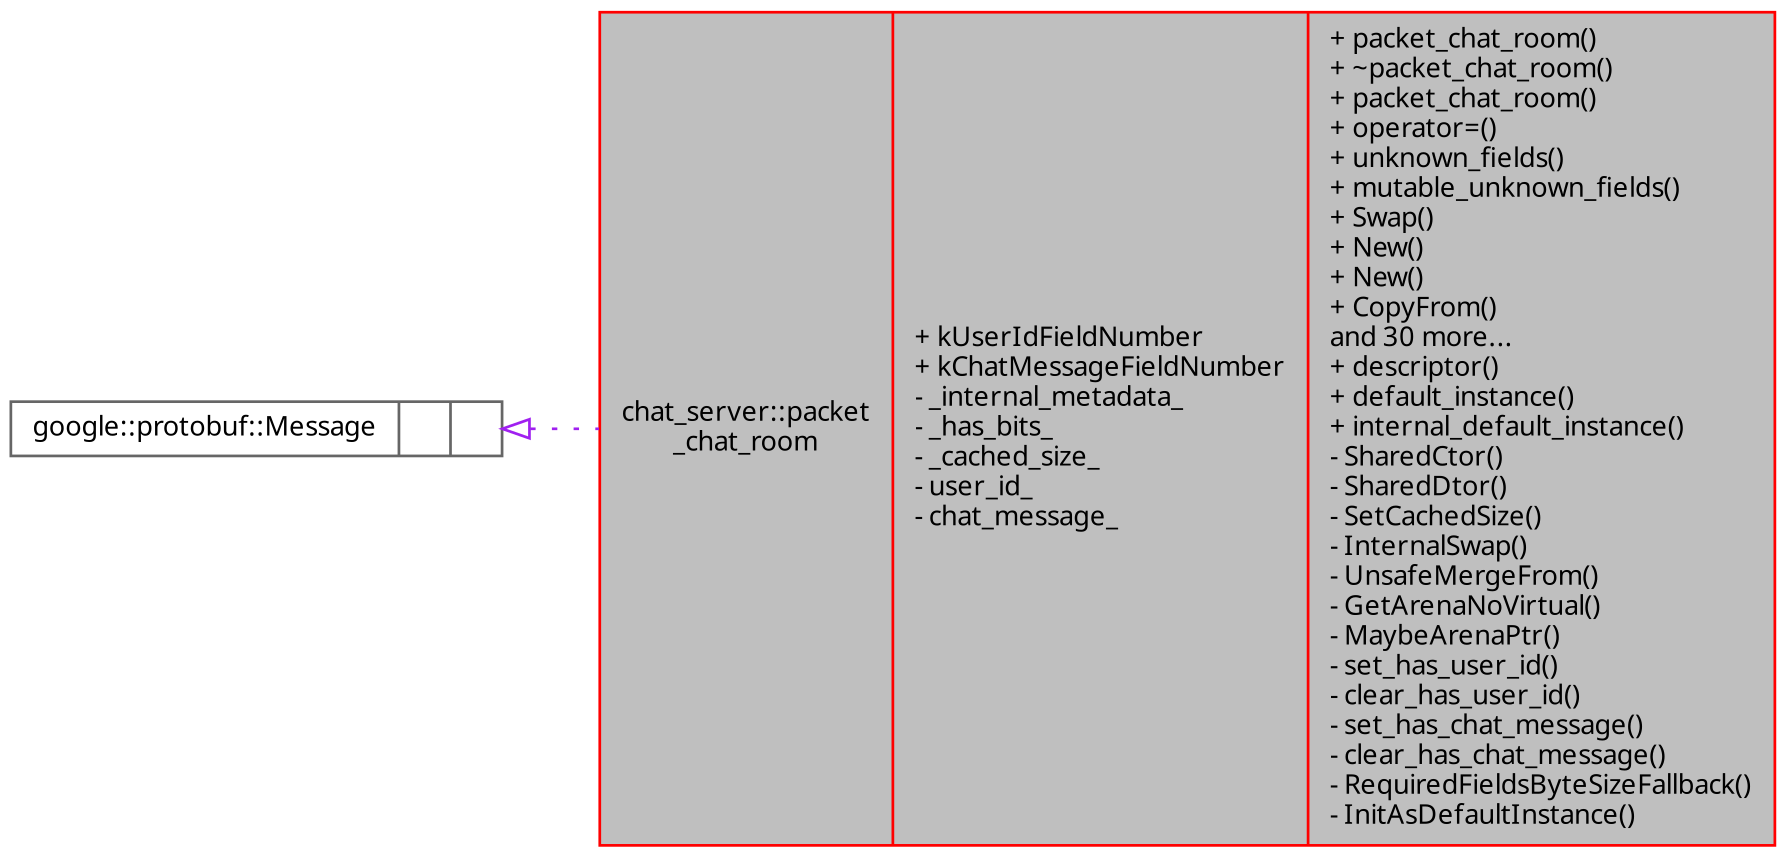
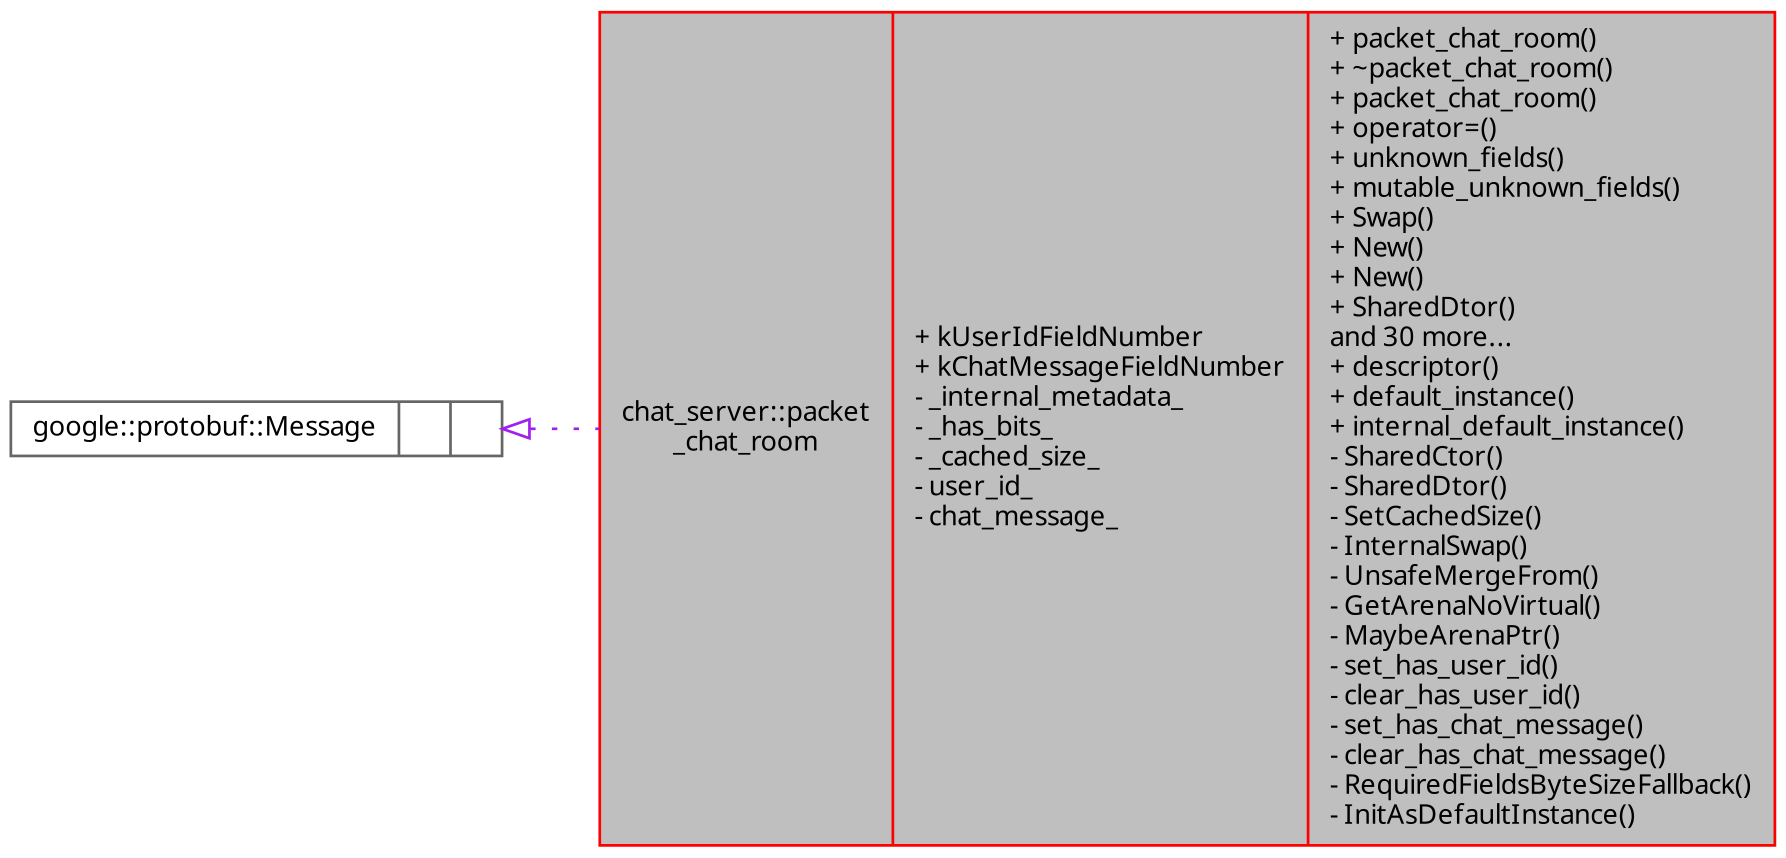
  digraph {
    rankdir=LR
    fontname="Noto Sans"
    node [fontname="Noto Sans" fontsize=10 shape=record style=filled]
-   n1 [color=red fillcolor=grey75 fontcolor=black height=0.2 label="{chat_server::packet\l_chat_room\n|+ kUserIdFieldNumber\l+ kChatMessageFieldNumber\l- _internal_metadata_\l- _has_bits_\l- _cached_size_\l- user_id_\l- chat_message_\l|+ packet_chat_room()\l+ ~packet_chat_room()\l+ packet_chat_room()\l+ operator=()\l+ unknown_fields()\l+ mutable_unknown_fields()\l+ Swap()\l+ New()\l+ New()\l+ CopyFrom()\land 30 more...\l+ descriptor()\l+ default_instance()\l+ internal_default_instance()\l- SharedCtor()\l- SharedDtor()\l- SetCachedSize()\l- InternalSwap()\l- UnsafeMergeFrom()\l- GetArenaNoVirtual()\l- MaybeArenaPtr()\l- set_has_user_id()\l- clear_has_user_id()\l- set_has_chat_message()\l- clear_has_chat_message()\l- RequiredFieldsByteSizeFallback()\l- InitAsDefaultInstance()\l}" width=0.4]
+   n1 [color=red fillcolor=grey75 fontcolor=black height=0.2 label="{chat_server::packet\l_chat_room\n|+ kUserIdFieldNumber\l+ kChatMessageFieldNumber\l- _internal_metadata_\l- _has_bits_\l- _cached_size_\l- user_id_\l- chat_message_\l|+ packet_chat_room()\l+ ~packet_chat_room()\l+ packet_chat_room()\l+ operator=()\l+ unknown_fields()\l+ mutable_unknown_fields()\l+ Swap()\l+ New()\l+ New()\l+ SharedDtor()\land 30 more...\l+ descriptor()\l+ default_instance()\l+ internal_default_instance()\l- SharedCtor()\l- SharedDtor()\l- SetCachedSize()\l- InternalSwap()\l- UnsafeMergeFrom()\l- GetArenaNoVirtual()\l- MaybeArenaPtr()\l- set_has_user_id()\l- clear_has_user_id()\l- set_has_chat_message()\l- clear_has_chat_message()\l- RequiredFieldsByteSizeFallback()\l- InitAsDefaultInstance()\l}" width=0.4]
    n2 [color=gray40 fillcolor=white height=0.2 label="{google::protobuf::Message\n||}" width=0.4]
    n2 -> n1 [arrowtail=onormal color=purple dir=back fontname="Noto Sans" fontsize=10 labelfontname=Helvetica labelfontsize=10 style=dotted]
  }
